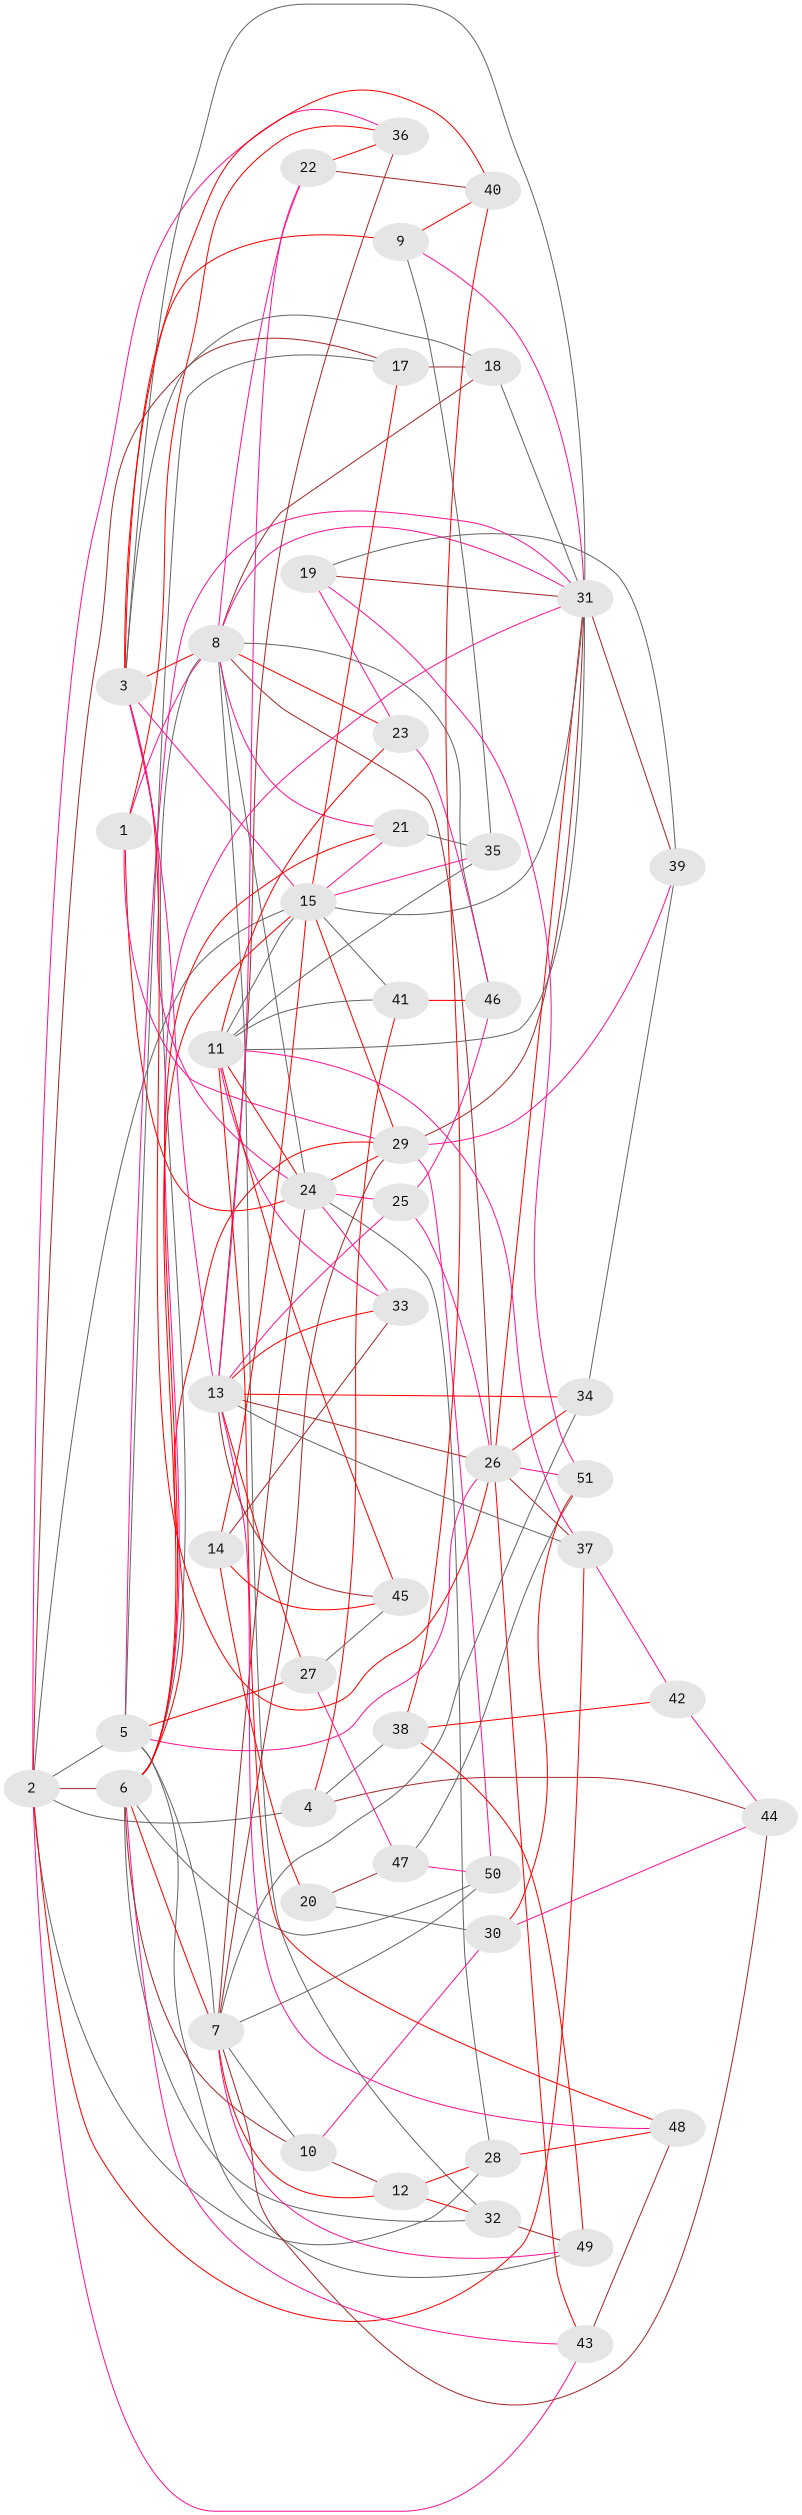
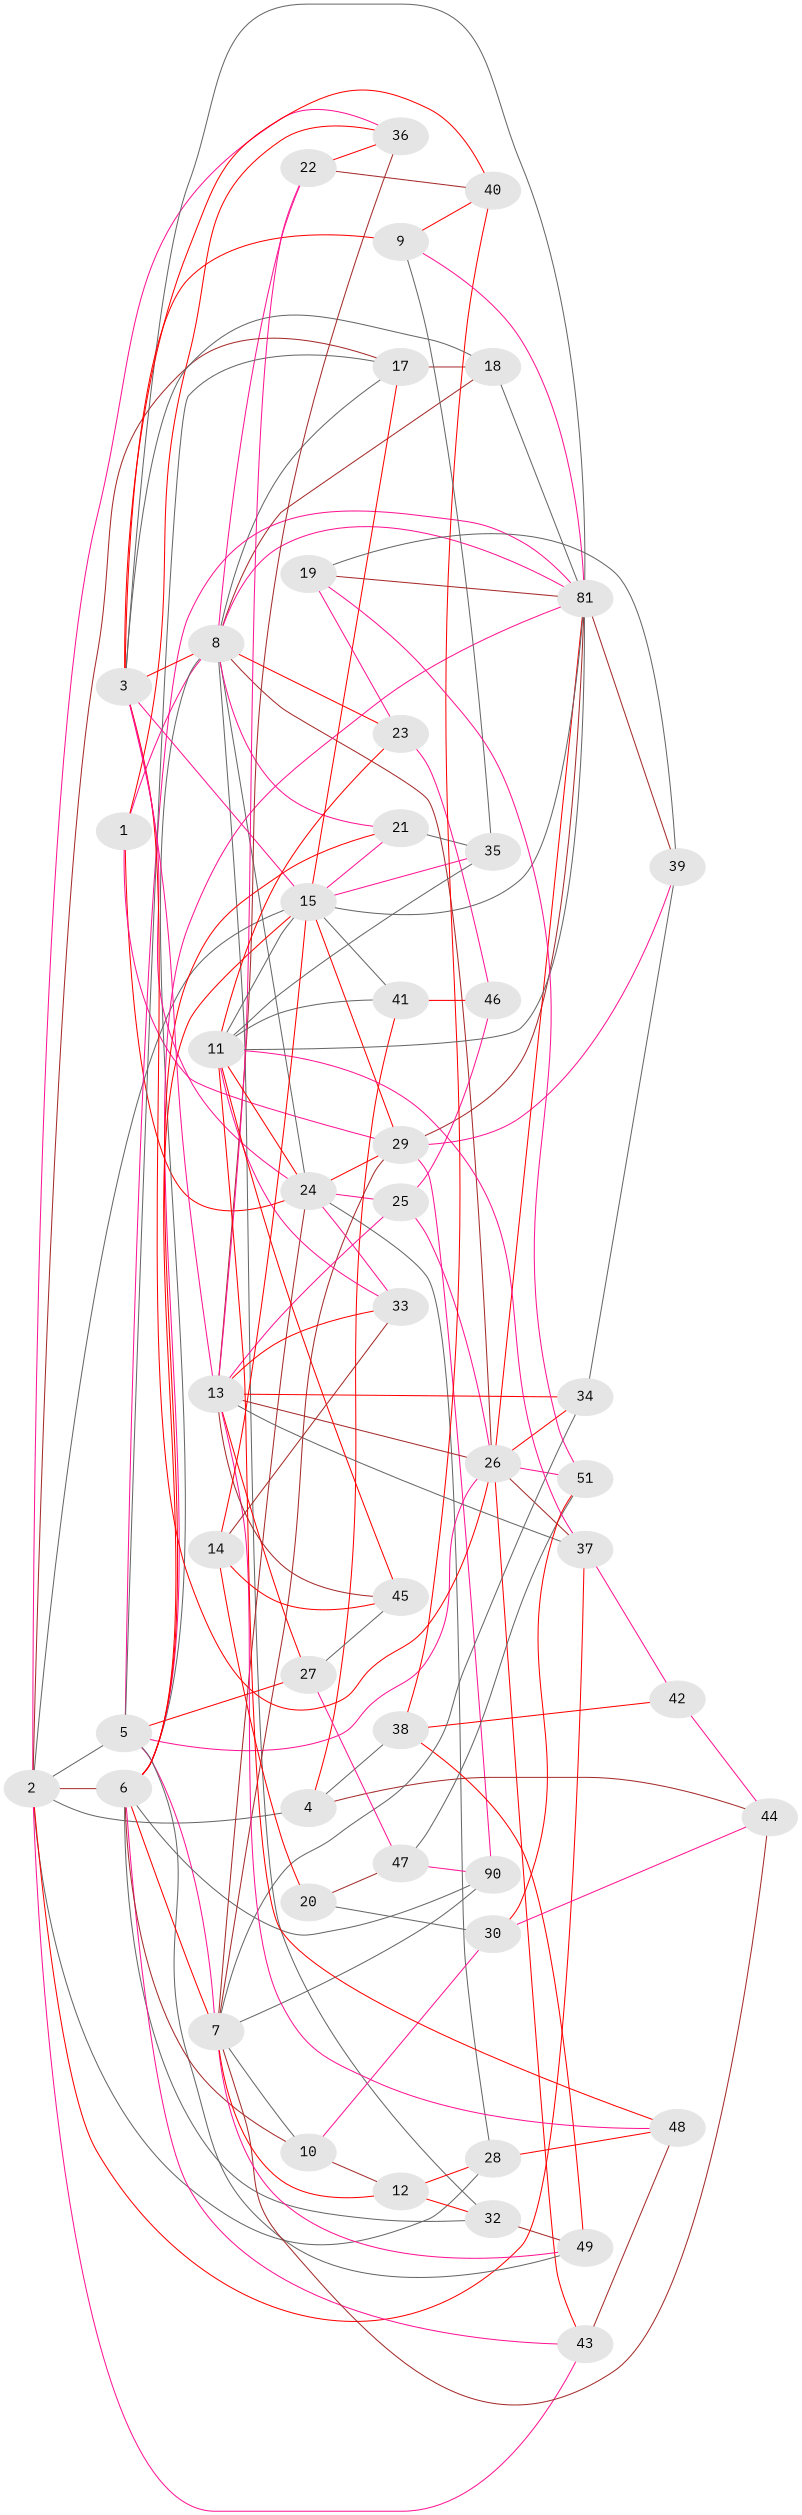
  graph {
    fontname="IBM Plex Mono"
    rankdir=LR
    node [color=gray90 fontname="IBM Plex Mono" style=filled]
    edge [color=red fontname="IBM Plex Mono" weight=1.0]
    1
    8
    24
    29
    36
    18
    26
-   31
+   31 [label=81]
    21
    32
    22
    23
    46
    28
    33
    25
-   50
+   50 [label=90]
    39
    2
    4
    5
    6
    15
    17
    37
    43
    38
    41
    44
    7
    27
    49
    10
    35
    48
    42
    3
    9
    13
    40
    34
    45
    51
    12
    47
    30
    11
    14
    20
    19
    1 -- 8 [color=deeppink]
    1 -- 24
    1 -- 29 [color=deeppink]
    1 -- 36
    8 -- 24 [color=gray40]
    8 -- 18 [color=brown]
    8 -- 26 [color=brown]
    8 -- 31 [color=deeppink]
    8 -- 21 [color=deeppink]
    8 -- 32 [color=gray40]
    8 -- 22 [color=deeppink]
    8 -- 23
-   8 -- 46 [color=gray40]
+   8 -- 17 [color=gray40]
    24 -- 29
    24 -- 28 [color=gray40]
    24 -- 33 [color=deeppink]
    24 -- 25 [color=deeppink]
    29 -- 31 [color=brown]
    29 -- 50 [color=deeppink]
    29 -- 39 [color=deeppink]
    18 -- 31 [color=gray40]
    26 -- 31
    26 -- 37 [color=brown]
    26 -- 43 [weight=2.0]
    26 -- 34
    26 -- 51 [color=deeppink]
    31 -- 39 [color=brown]
    21 -- 35 [color=gray40]
    32 -- 49 [color=brown]
    22 -- 36
    22 -- 40 [color=brown]
    23 -- 46 [color=deeppink]
    28 -- 48
    25 -- 26 [color=deeppink]
    25 -- 46 [color=deeppink]
    2 -- 36 [color=deeppink]
    2 -- 28 [color=gray40]
    2 -- 4 [color=gray40]
    2 -- 5 [color=gray40]
    2 -- 6 [color=brown weight=2.0]
    2 -- 15 [color=gray40 weight=2.0]
    2 -- 17 [color=brown]
    2 -- 37
    2 -- 43 [color=deeppink weight=2.0]
    4 -- 38 [color=gray40]
    4 -- 41
    4 -- 44 [color=brown]
    5 -- 26 [color=deeppink weight=2.0]
    5 -- 31 [color=deeppink]
    5 -- 17 [color=gray40]
-   5 -- 7 [color=gray40]
+   5 -- 7 [color=deeppink]
    5 -- 27
    5 -- 49 [color=gray40]
    6 -- 8 [color=gray40]
-   6 -- 29
    6 -- 31 [color=deeppink]
    6 -- 21
    6 -- 32 [color=gray40]
    6 -- 50 [color=gray40]
    6 -- 15
    6 -- 43 [color=deeppink]
    6 -- 7
    6 -- 10 [color=brown]
    15 -- 29
    15 -- 31 [color=gray40]
    15 -- 21 [color=deeppink]
    15 -- 17
    15 -- 41 [color=gray40]
    15 -- 35 [color=deeppink]
    17 -- 18 [color=brown]
    37 -- 42 [color=deeppink]
    43 -- 48 [color=brown]
    38 -- 49
    38 -- 42
    38 -- 40
    41 -- 46
    7 -- 24 [color=brown]
    7 -- 29 [color=brown]
    7 -- 50 [color=gray40]
    7 -- 44 [color=brown]
    7 -- 49 [color=deeppink]
    7 -- 10 [color=gray40]
    7 -- 34 [color=gray40]
    7 -- 12
    27 -- 45 [color=gray40]
    27 -- 47 [color=deeppink]
    10 -- 12 [color=brown]
    10 -- 30 [color=deeppink]
    42 -- 44 [color=deeppink]
    3 -- 8
    3 -- 24 [color=deeppink weight=2.0]
    3 -- 18 [color=gray40]
    3 -- 26
    3 -- 31 [color=gray40]
    3 -- 15 [color=deeppink]
    3 -- 9
    3 -- 13 [color=deeppink]
    3 -- 40
    9 -- 31 [color=deeppink]
    9 -- 35 [color=gray40]
    9 -- 40
    13 -- 36 [color=brown]
    13 -- 26 [color=brown]
    13 -- 22 [color=deeppink]
    13 -- 33
    13 -- 25 [color=deeppink]
    13 -- 37 [color=gray40 weight=2.0]
    13 -- 27
    13 -- 48 [color=deeppink]
    13 -- 34
    13 -- 45 [color=brown]
    34 -- 39 [color=gray40]
    12 -- 32
    12 -- 28
    47 -- 50 [color=deeppink]
    47 -- 51 [color=gray40]
    30 -- 44 [color=deeppink]
    30 -- 51
    11 -- 24
    11 -- 31 [color=gray40]
    11 -- 23
    11 -- 33 [color=deeppink]
    11 -- 15 [color=gray40]
    11 -- 37 [color=deeppink]
    11 -- 41 [color=gray40]
    11 -- 35 [color=gray40]
    11 -- 48
    11 -- 45
    14 -- 33 [color=brown]
    14 -- 15
    14 -- 45
    14 -- 20
    20 -- 47 [color=brown]
    20 -- 30 [color=gray40]
    19 -- 31 [color=brown]
    19 -- 23 [color=deeppink]
    19 -- 39 [color=gray40]
    19 -- 51 [color=deeppink]
  }
